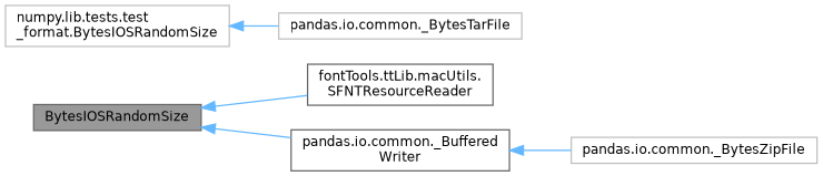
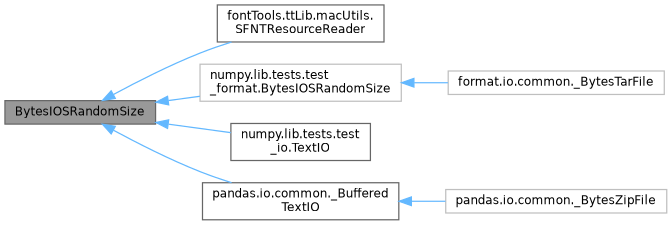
  digraph {
    rankdir=LR
    node [color=gray40 fillcolor=white fontname=Helvetica fontsize=10 shape=box style=filled]
    edge [color=steelblue1 dir=back fontname=Helvetica fontsize=10 labelfontname=Helvetica labelfontsize=10 style=solid]
    n1 [fillcolor=grey60 fontcolor=black height=0.2 label=BytesIOSRandomSize width=0.4]
    n2 [height=0.2 label="fontTools.ttLib.macUtils.\lSFNTResourceReader" width=0.4]
    n3 [color=grey75 height=0.2 label="numpy.lib.tests.test\l_format.BytesIOSRandomSize" width=0.4]
-   n5 [height=0.2 label="pandas.io.common._Buffered\lWriter" width=0.4]
-   n6 [color=grey75 height=0.2 label="pandas.io.common._BytesTarFile" width=0.4]
+   n4 [height=0.2 label="numpy.lib.tests.test\l_io.TextIO" width=0.4]
+   n5 [height=0.2 label="pandas.io.common._Buffered\lTextIO" width=0.4]
+   n6 [color=grey75 height=0.2 label="format.io.common._BytesTarFile" width=0.4]
    n7 [color=grey75 height=0.2 label="pandas.io.common._BytesZipFile" width=0.4]
    n1 -> n2
+   n1 -> n3
+   n1 -> n4
    n1 -> n5
    n3 -> n6
    n5 -> n7
  }
